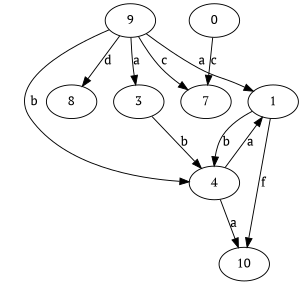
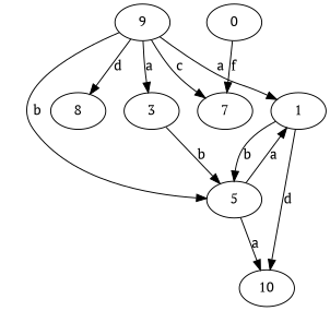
  strict digraph {
    fontname="PT Serif"
    node [fontname="PT Serif"]
    edge [fontname="PT Serif"]
    1
-   5 [label=4]
+   5
    10
    3
    9
    7
    8
    0
    1 -> 5 [label=b]
-   1 -> 10 [label=f]
+   1 -> 10 [label=d]
    5 -> 1 [label=a]
    5 -> 10 [label=a]
    3 -> 5 [label=b]
    9 -> 1 [label=a]
    9 -> 5 [label=b]
    9 -> 3 [label=a]
    9 -> 7 [label=c]
    9 -> 8 [label=d]
-   0 -> 7 [label=c]
+   0 -> 7 [label=f]
  }
